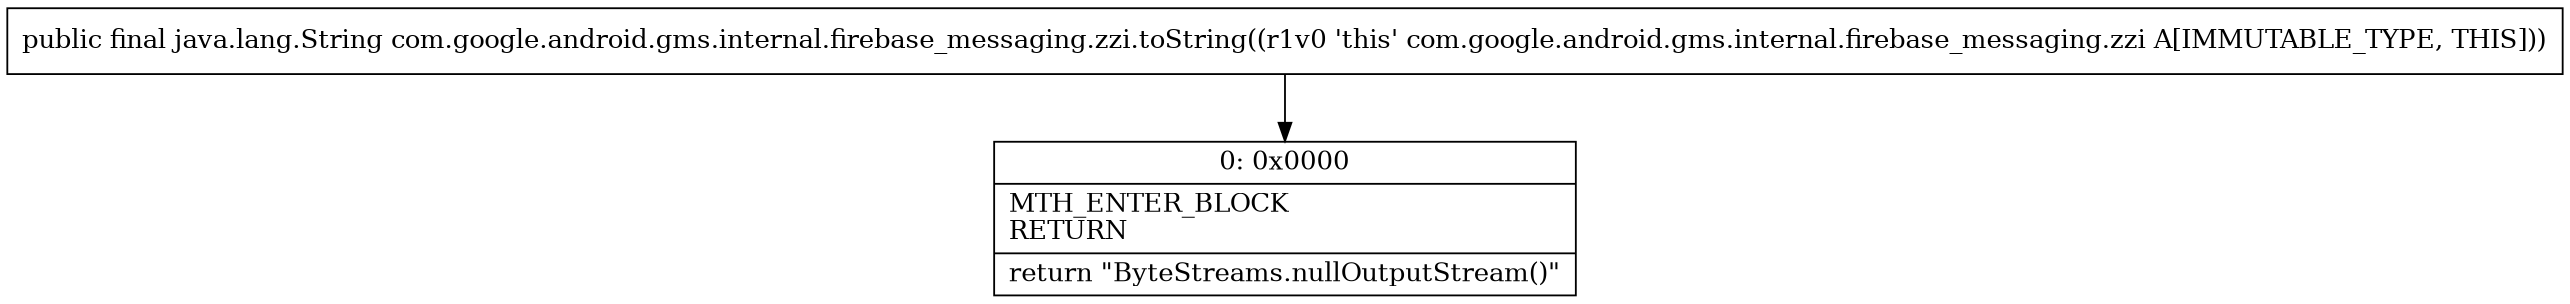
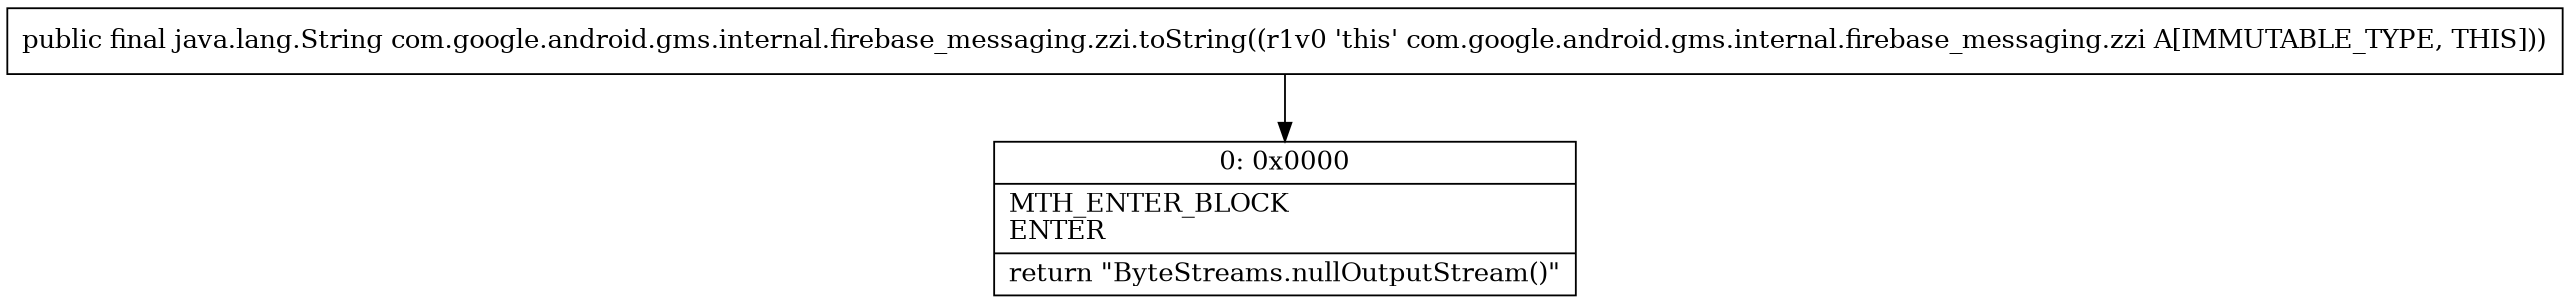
  digraph {
    node [shape=record]
-   n1 [label="{0\:\ 0x0000|MTH_ENTER_BLOCK\lRETURN\l|return \"ByteStreams.nullOutputStream()\"\l}"]
+   n1 [label="{0\:\ 0x0000|MTH_ENTER_BLOCK\lENTER\l|return \"ByteStreams.nullOutputStream()\"\l}"]
    n2 [label="{public final java.lang.String com.google.android.gms.internal.firebase_messaging.zzi.toString((r1v0 'this' com.google.android.gms.internal.firebase_messaging.zzi A[IMMUTABLE_TYPE, THIS])) }"]
    n2 -> n1
  }
